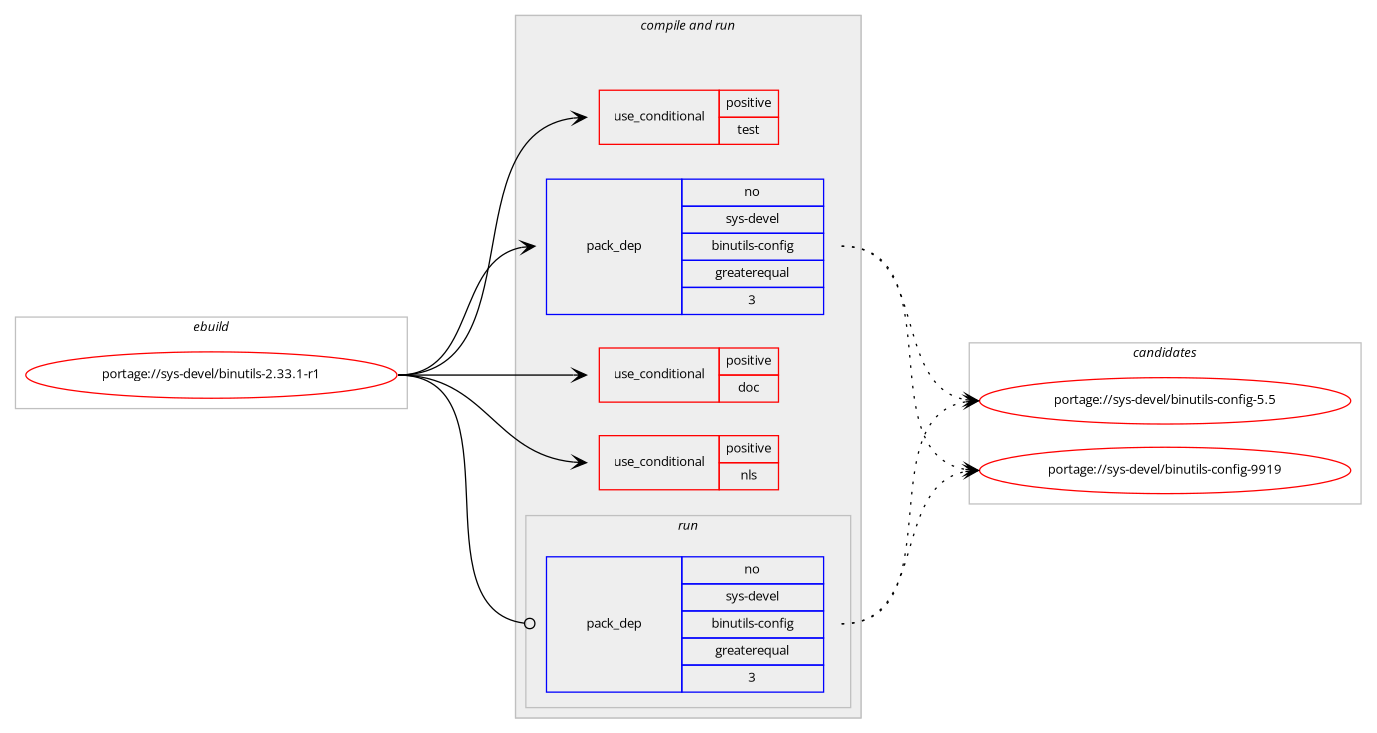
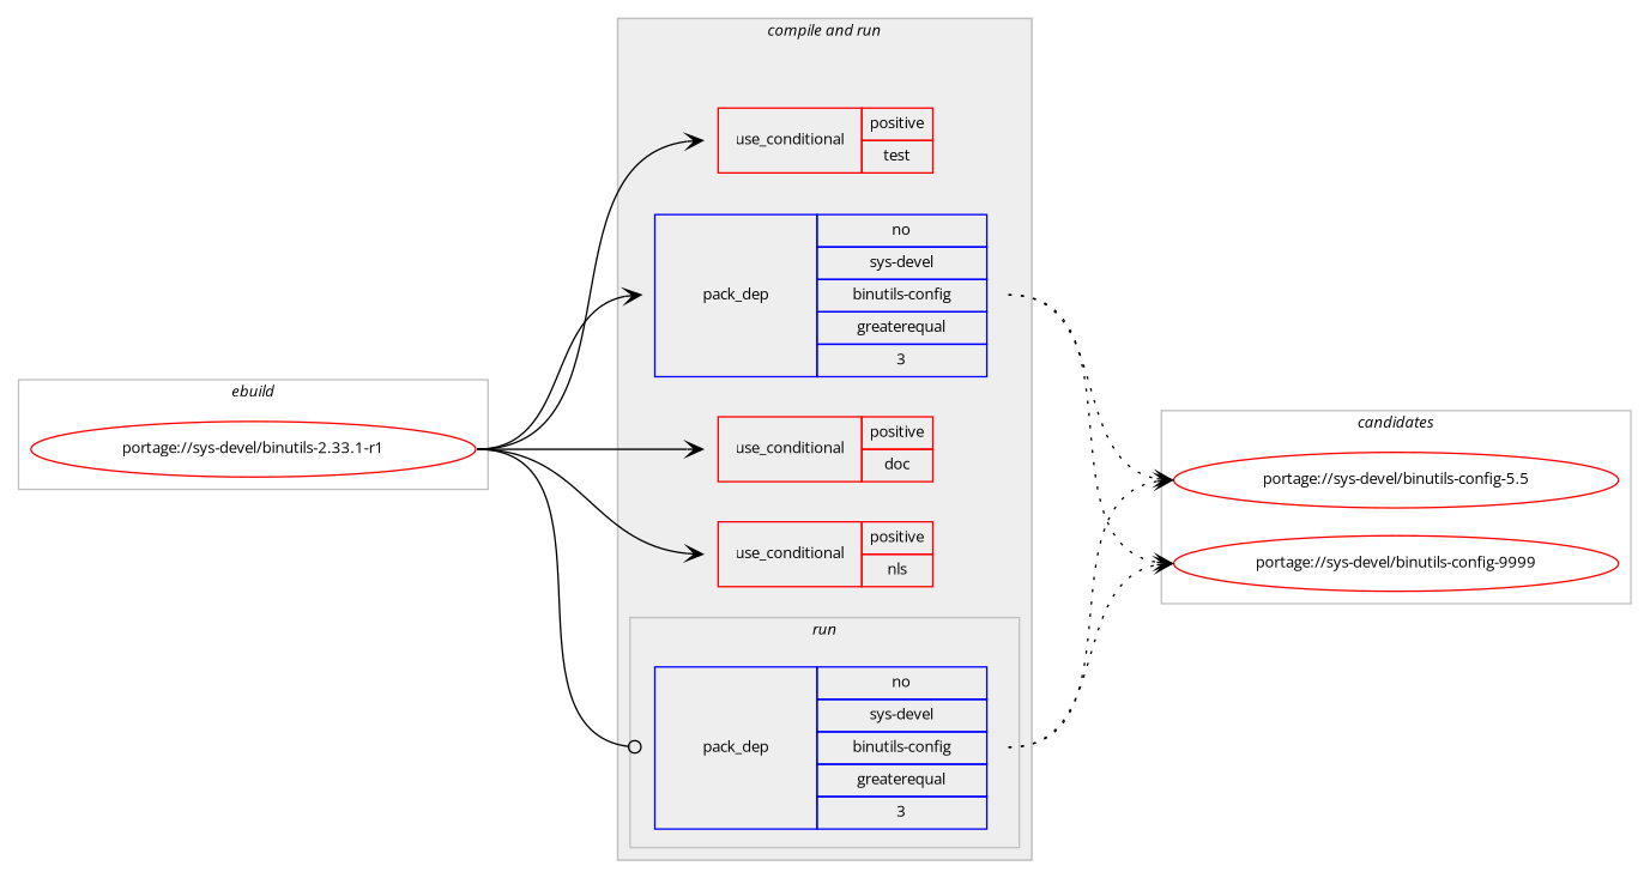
  digraph {
    compound=true
    concentrate=true
    fontname="Open Sans"
    fontsize=10
    newrank=true
    rankdir=LR
    ranksep=1.5
    node [color=red fontname="Open Sans" fontsize=10 shape=none]
    edge [arrowhead=vee headport=w style=solid tailport=e weight=20 fontname="Open Sans"]
    n1 [label="portage://sys-devel/binutils-2.33.1-r1" width=4 shape=""]
    n2 [label=<<TABLE BORDER="0" CELLBORDER="1" CELLSPACING="0" CELLPADDING="4"><TR><TD ROWSPAN="3" CELLPADDING="10">use_conditional</TD></TR><TR><TD>positive</TD></TR><TR><TD>doc</TD></TR></TABLE>>]
    n3 [label=<<TABLE BORDER="0" CELLBORDER="1" CELLSPACING="0" CELLPADDING="4"><TR><TD ROWSPAN="3" CELLPADDING="10">use_conditional</TD></TR><TR><TD>positive</TD></TR><TR><TD>nls</TD></TR></TABLE>>]
    n4 [label=<<TABLE BORDER="0" CELLBORDER="1" CELLSPACING="0" CELLPADDING="4"><TR><TD ROWSPAN="3" CELLPADDING="10">use_conditional</TD></TR><TR><TD>positive</TD></TR><TR><TD>test</TD></TR></TABLE>>]
    n5 [color=blue label=<<TABLE BORDER="0" CELLBORDER="1" CELLSPACING="0" CELLPADDING="4" WIDTH="220"><TR><TD ROWSPAN="6" CELLPADDING="30">pack_dep</TD></TR><TR><TD WIDTH="110">no</TD></TR><TR><TD>sys-devel</TD></TR><TR><TD>binutils-config</TD></TR><TR><TD>greaterequal</TD></TR><TR><TD>3</TD></TR></TABLE>>]
    n6 [color=blue label=<<TABLE BORDER="0" CELLBORDER="1" CELLSPACING="0" CELLPADDING="4" WIDTH="220"><TR><TD ROWSPAN="6" CELLPADDING="30">pack_dep</TD></TR><TR><TD WIDTH="110">no</TD></TR><TR><TD>sys-devel</TD></TR><TR><TD>binutils-config</TD></TR><TR><TD>greaterequal</TD></TR><TR><TD>3</TD></TR></TABLE>>]
    n7 [label="portage://sys-devel/binutils-config-5.5" width=4 shape=""]
-   n8 [label="portage://sys-devel/binutils-config-9919" width=4 shape=""]
+   n8 [label="portage://sys-devel/binutils-config-9999" width=4 shape=""]
    subgraph cluster_1 {
      color=gray
      label=<<i>ebuild</i>>
      rank=same
      n1
    }
    subgraph cluster_2 {
      color=gray
      label=<<i>dependencies</i>>
      subgraph cluster_3 {
        color=gray
        fillcolor="#eeeeee"
        label=<<i>compile</i>>
        style=filled
        subgraph sub_4 {
          color=gray
          fillcolor="#eeeeee"
          label=<<i>compile</i>>
          style=filled
          n2
        }
        subgraph sub_5 {
          color=gray
          fillcolor="#eeeeee"
          label=<<i>compile</i>>
          style=filled
          n3
        }
        subgraph sub_6 {
          color=gray
          fillcolor="#eeeeee"
          label=<<i>compile</i>>
          style=filled
          n4
        }
        subgraph sub_7 {
          color=gray
          fillcolor="#eeeeee"
          label=<<i>compile</i>>
          style=filled
          n5
        }
      }
      subgraph cluster_8 {
        color=gray
        fillcolor="#eeeeee"
        label=<<i>compile and run</i>>
        style=filled
      }
      subgraph cluster_9 {
        color=gray
        fillcolor="#eeeeee"
        label=<<i>run</i>>
        style=filled
        subgraph sub_10 {
          color=gray
          fillcolor="#eeeeee"
          label=<<i>run</i>>
          style=filled
          n6
        }
      }
    }
    subgraph cluster_11 {
      color=gray
      label=<<i>candidates</i>>
      rank=same
      subgraph sub_12 {
        color=black
        label=<<i>candidates</i>>
        nodesep=1
        rank=same
        n7
        n8
      }
      subgraph sub_13 {
        color=black
        label=<<i>candidates</i>>
        nodesep=1
        rank=same
        n7
        n8
      }
    }
    n1 -> n2
    n1 -> n3
    n1 -> n4
    n1 -> n5
    n1 -> n6 [arrowhead=odot]
    n5 -> n7 [style=dotted weight=100]
    n5 -> n8 [style=dotted weight=100]
    n6 -> n7 [style=dotted weight=100]
    n6 -> n8 [style=dotted weight=100]
  }
